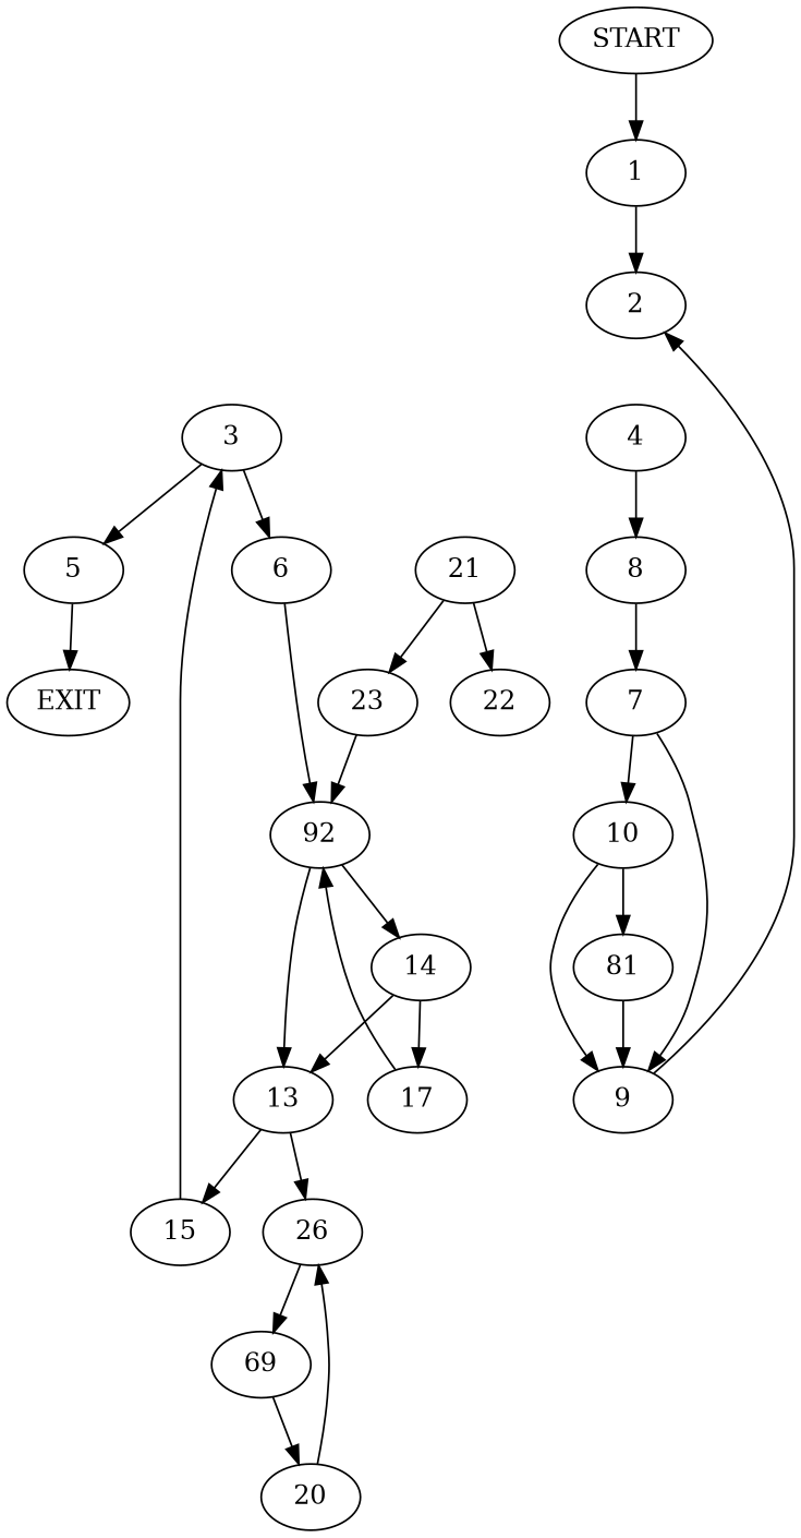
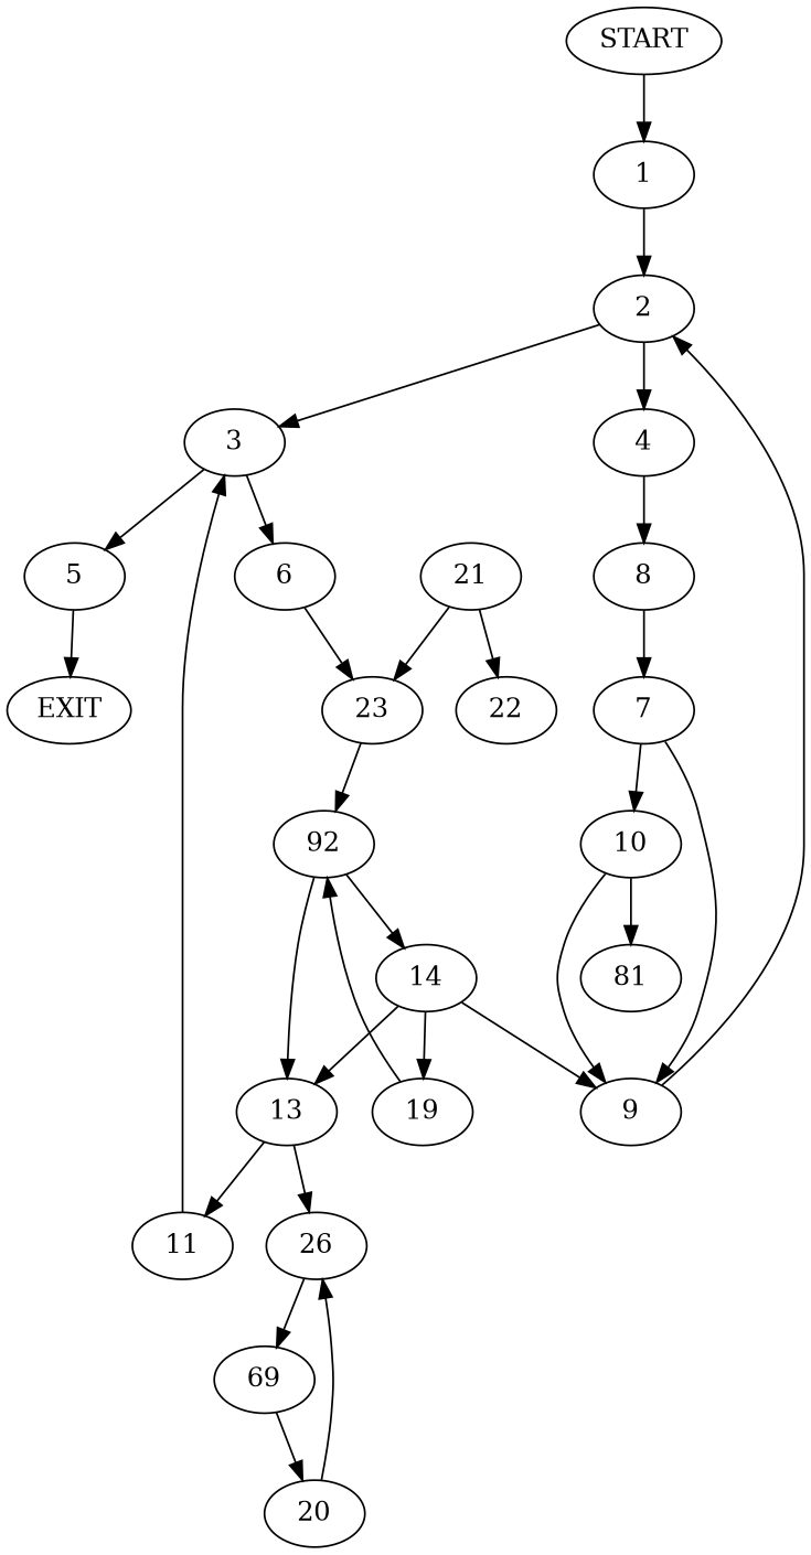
  digraph {
    n1 [label=START]
    1
    2
    n4 [label=EXIT]
    3
    4
    5
    6
    8
    n10 [label=92]
    7
    9
    10
    13
    14
    n16 [label=81]
-   15
+   15 [label=11]
    n18 [label=26]
-   17
+   17 [label=19]
    n20 [label=69]
    20
    21
    22
    23
    n1 -> 1
    1 -> 2
+   2 -> 3
+   2 -> 4
    3 -> 5
    3 -> 6
    4 -> 8
    5 -> n4
-   6 -> n10
+   6 -> 23
    8 -> 7
    n10 -> 13
    n10 -> 14
    7 -> 9
    7 -> 10
    9 -> 2
    10 -> 9
    10 -> n16
    13 -> 15
    13 -> n18
    14 -> 13
    14 -> 17
-   n16 -> 9
+   14 -> 9
    15 -> 3
    n18 -> n20
    17 -> n10
    n20 -> 20
    20 -> n18
    21 -> 22
    21 -> 23
    23 -> n10
  }
